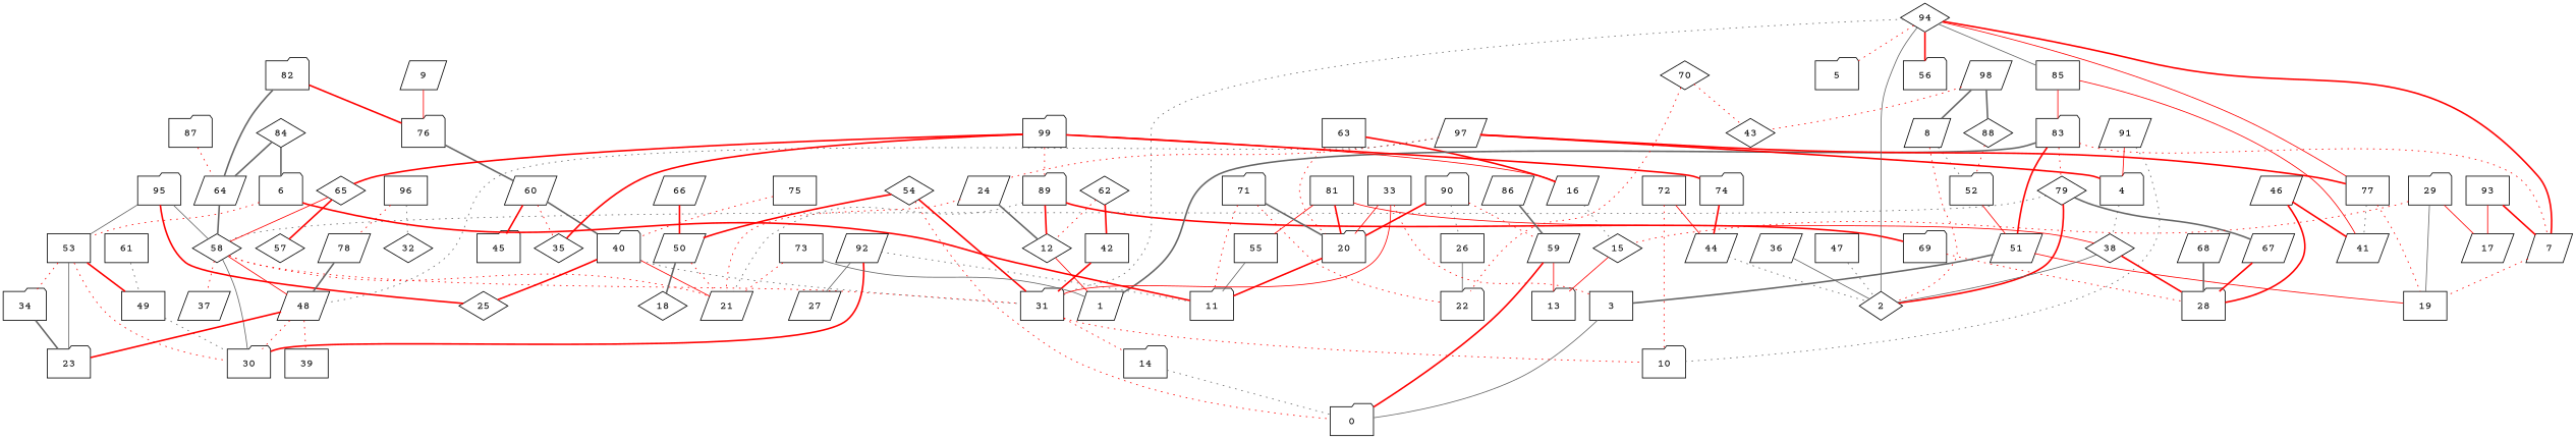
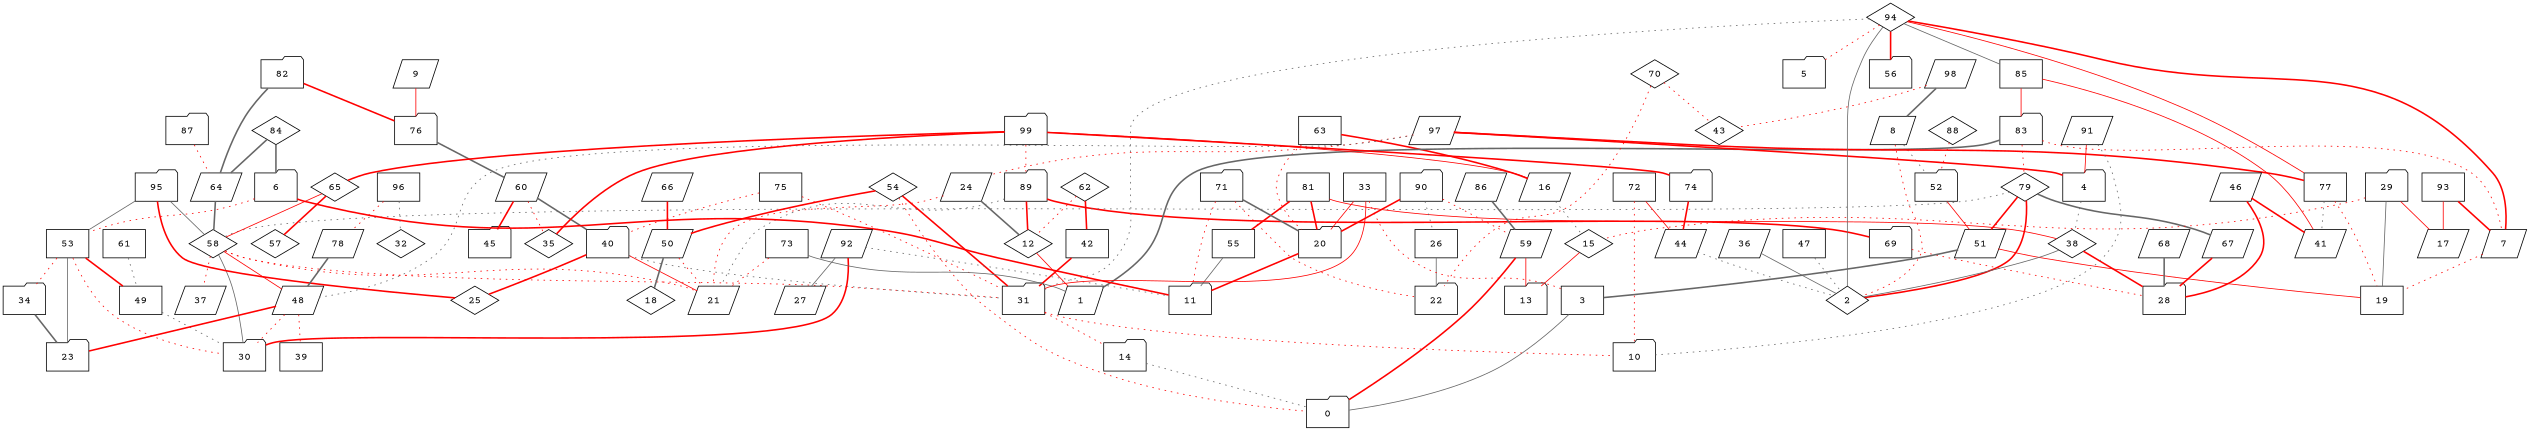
  digraph {
    fontname="Courier Prime"
    node [fontname="Courier Prime" shape=folder]
    edge [color=red dir=none fontname="Courier Prime" style=dotted]
    34
    23
    63 [shape=box]
    16 [shape=parallelogram]
    20
    15 [shape=diamond]
    24 [shape=parallelogram]
    21 [shape=parallelogram]
    12 [shape=diamond]
    89
    69
    52
    51 [shape=parallelogram]
    3 [shape=box]
    19 [shape=box]
    8 [shape=parallelogram]
    2 [shape=diamond]
    1 [shape=parallelogram]
    88 [shape=diamond]
    53 [shape=box]
    30
    45
    83
    79 [shape=diamond]
    7 [shape=parallelogram]
    58 [shape=diamond]
    67 [shape=parallelogram]
    82
    64 [shape=parallelogram]
    76
    74
    44 [shape=parallelogram]
    9 [shape=parallelogram]
    60 [shape=parallelogram]
    85 [shape=box]
    41 [shape=parallelogram]
    61 [shape=box]
    49 [shape=box]
    38 [shape=diamond]
    28
    95
    25 [shape=diamond]
    81 [shape=box]
    55 [shape=box]
    11
    86 [shape=parallelogram]
    59 [shape=parallelogram]
    0
    13
    40
    35 [shape=diamond]
    31
    72 [shape=box]
    10
    36 [shape=parallelogram]
    78 [shape=parallelogram]
    48 [shape=parallelogram]
    39 [shape=box]
    77 [shape=box]
    66 [shape=parallelogram]
    50 [shape=parallelogram]
    18 [shape=diamond]
    70 [shape=diamond]
    43 [shape=diamond]
    22
    62 [shape=diamond]
    42 [shape=box]
    54 [shape=diamond]
    14
    97 [shape=parallelogram]
    4
    37 [shape=parallelogram]
    84 [shape=diamond]
    6
    65 [shape=diamond]
    57 [shape=diamond]
    94 [shape=diamond]
    5
    56
    71
    92 [shape=parallelogram]
    27 [shape=parallelogram]
    75 [shape=box]
    73 [shape=box]
    91 [shape=parallelogram]
    26 [shape=box]
    90
    68 [shape=parallelogram]
    33 [shape=box]
    87
    47 [shape=box]
    96 [shape=box]
    32 [shape=diamond]
    93 [shape=box]
    17 [shape=parallelogram]
    99
    29
    46 [shape=parallelogram]
    98 [shape=parallelogram]
    subgraph sub_1 {
      34
      23
      63
      16
      20
      15
      24
      21
      12
      89
      69
      52
      51
      3
      19
      8
      2
      1
      88
      53
      30
      45
      83
      79
      7
      58
      67
      82
      64
      76
      74
      44
      9
      60
      85
      41
      61
      49
      38
      28
      95
      25
      81
      55
      11
      86
      59
      0
      13
      40
      35
      31
      72
      10
      36
      78
      48
      39
      77
      66
      50
      18
      70
      43
      22
      62
      42
      54
      14
      97
      4
      37
      84
      6
      65
      57
      94
      5
      56
      71
      92
      27
      75
      73
      91
      26
      90
      68
      33
      87
      47
      96
      32
      93
      17
      99
      29
      46
      98
    }
    34 -> 23 [color=gray40 style=bold]
    63 -> 16 [style=bold]
    63 -> 20
    16 -> 15 [color=gray40]
    20 -> 11 [style=bold]
    15 -> 13 [style=solid]
    24 -> 21
    24 -> 12 [color=gray40 style=bold]
    12 -> 1 [style=solid]
    89 -> 21 [color=gray40]
    89 -> 12 [style=bold]
    89 -> 69 [style=bold]
    69 -> 28
    52 -> 51 [style=solid]
    51 -> 3 [color=gray40 style=bold]
    51 -> 19 [style=solid]
    3 -> 0 [color=gray40 style=solid]
    8 -> 52 [color=gray40]
    8 -> 2
    88 -> 52
    53 -> 34
    53 -> 23 [color=gray40 style=solid]
    53 -> 30
    53 -> 49 [style=bold]
-   83 -> 51 [style=bold]
+   79 -> 51 [style=bold]
    83 -> 1 [color=gray40 style=bold]
    83 -> 79
    83 -> 7
    79 -> 2 [style=bold]
    79 -> 58 [color=gray40]
    79 -> 67 [color=gray40 style=bold]
    7 -> 19
    58 -> 21
    58 -> 30 [color=gray40 style=solid]
    58 -> 31
    58 -> 48 [style=solid]
    58 -> 37
    67 -> 28 [style=bold]
    82 -> 64 [color=gray40 style=bold]
    82 -> 76 [style=bold]
    64 -> 58 [color=gray40 style=bold]
    76 -> 60 [color=gray40 style=bold]
    74 -> 44 [style=bold]
    44 -> 2 [color=gray40]
    9 -> 76 [style=solid]
    60 -> 45 [style=bold]
    60 -> 40 [color=gray40 style=bold]
    60 -> 35
    85 -> 83 [style=solid]
    85 -> 41 [style=solid]
    61 -> 49 [color=gray40]
    49 -> 30 [color=gray40]
    38 -> 2 [color=gray40 style=solid]
    38 -> 28 [style=bold]
    95 -> 53 [color=gray40 style=solid]
    95 -> 58 [color=gray40 style=solid]
    95 -> 25 [style=bold]
    81 -> 20 [style=bold]
    81 -> 38 [style=solid]
-   81 -> 55 [style=solid]
+   81 -> 55 [style=bold]
    55 -> 11 [color=gray40 style=solid]
    86 -> 59 [color=gray40 style=bold]
    59 -> 0 [style=bold]
    59 -> 13 [style=solid]
    40 -> 21 [style=solid]
    40 -> 25 [style=bold]
    40 -> 31 [color=gray40]
    31 -> 10
    31 -> 14
    72 -> 44 [style=solid]
    72 -> 10
    36 -> 2 [color=gray40 style=solid]
    78 -> 48 [color=gray40 style=bold]
    48 -> 23 [style=bold]
    48 -> 30
    48 -> 39
    77 -> 19
    77 -> 41 [color=gray40]
    66 -> 50 [style=bold]
    50 -> 21
    50 -> 18 [color=gray40 style=bold]
    70 -> 43
    70 -> 22
    62 -> 12
    62 -> 42 [style=bold]
    42 -> 31 [style=bold]
    54 -> 0
    54 -> 31 [style=bold]
    54 -> 50 [style=bold]
    14 -> 0 [color=gray40]
    97 -> 24
    97 -> 48 [color=gray40]
    97 -> 77 [style=bold]
    97 -> 4 [style=bold]
    4 -> 38 [color=gray40]
    84 -> 64 [color=gray40 style=bold]
    84 -> 6 [color=gray40 style=bold]
    6 -> 53
    6 -> 11 [style=bold]
    65 -> 58 [style=solid]
    65 -> 57 [style=bold]
    94 -> 2 [color=gray40 style=solid]
    94 -> 7 [style=bold]
    94 -> 85 [color=gray40 style=solid]
    94 -> 31 [color=gray40]
    94 -> 77 [style=solid]
    94 -> 5
    94 -> 56 [style=bold]
    71 -> 20 [color=gray40 style=bold]
    71 -> 11
    71 -> 22
    92 -> 30 [style=bold]
    92 -> 11 [color=gray40]
    92 -> 27 [color=gray40 style=solid]
    75 -> 40
+   75 -> 31
    73 -> 21
    73 -> 1 [color=gray40 style=solid]
    91 -> 10 [color=gray40]
    91 -> 4 [style=solid]
    26 -> 22 [color=gray40 style=solid]
    90 -> 20 [style=bold]
    90 -> 59
    90 -> 26 [color=gray40]
    68 -> 28 [color=gray40 style=bold]
    33 -> 20 [style=solid]
    33 -> 3
    33 -> 31 [style=solid]
    87 -> 64
    47 -> 2 [color=gray40]
    96 -> 78
    96 -> 32 [color=gray40]
    93 -> 7 [style=bold]
    93 -> 17 [style=solid]
    99 -> 16 [style=solid]
    99 -> 89
    99 -> 74 [style=bold]
    99 -> 35 [style=bold]
    99 -> 65 [style=bold]
    29 -> 15
    29 -> 19 [color=gray40 style=solid]
    29 -> 17 [style=solid]
    46 -> 41 [style=bold]
    46 -> 28 [style=bold]
    98 -> 8 [color=gray40 style=bold]
-   98 -> 88 [color=gray40 style=bold]
    98 -> 43
  }
